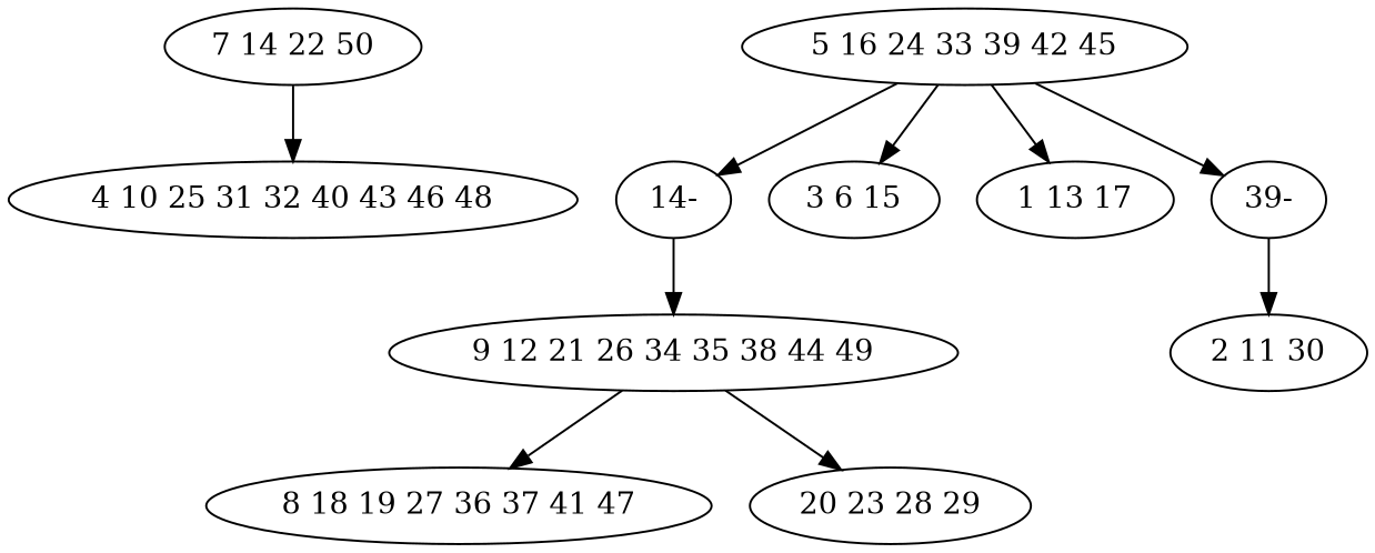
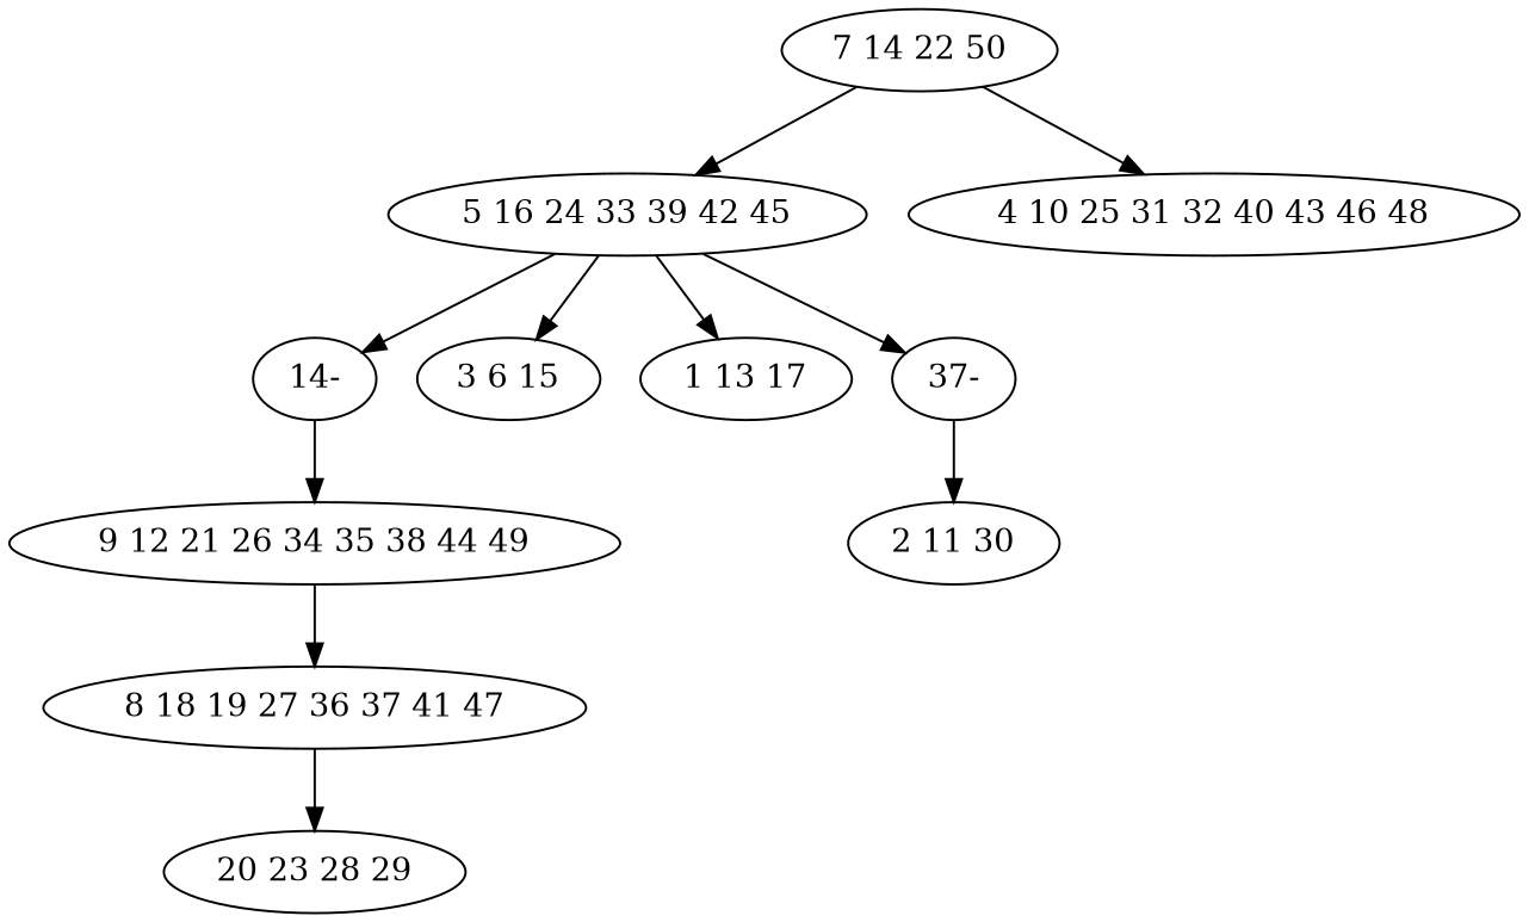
  digraph {
    n1 [label="7 14 22 50"]
    n2 [label="5 16 24 33 39 42 45"]
    n3 [label="4 10 25 31 32 40 43 46 48"]
    n4 [label="14-"]
    n5 [label="3 6 15"]
    n6 [label="1 13 17"]
-   n7 [label="39-"]
+   n7 [label="37-"]
    n8 [label="9 12 21 26 34 35 38 44 49"]
    n9 [label="2 11 30"]
    n10 [label="8 18 19 27 36 37 41 47"]
    n11 [label="20 23 28 29"]
+   n1 -> n2
    n1 -> n3
    n2 -> n4
    n2 -> n5
    n2 -> n6
    n2 -> n7
    n4 -> n8
    n7 -> n9
    n8 -> n10
-   n8 -> n11
+   n10 -> n11
  }
